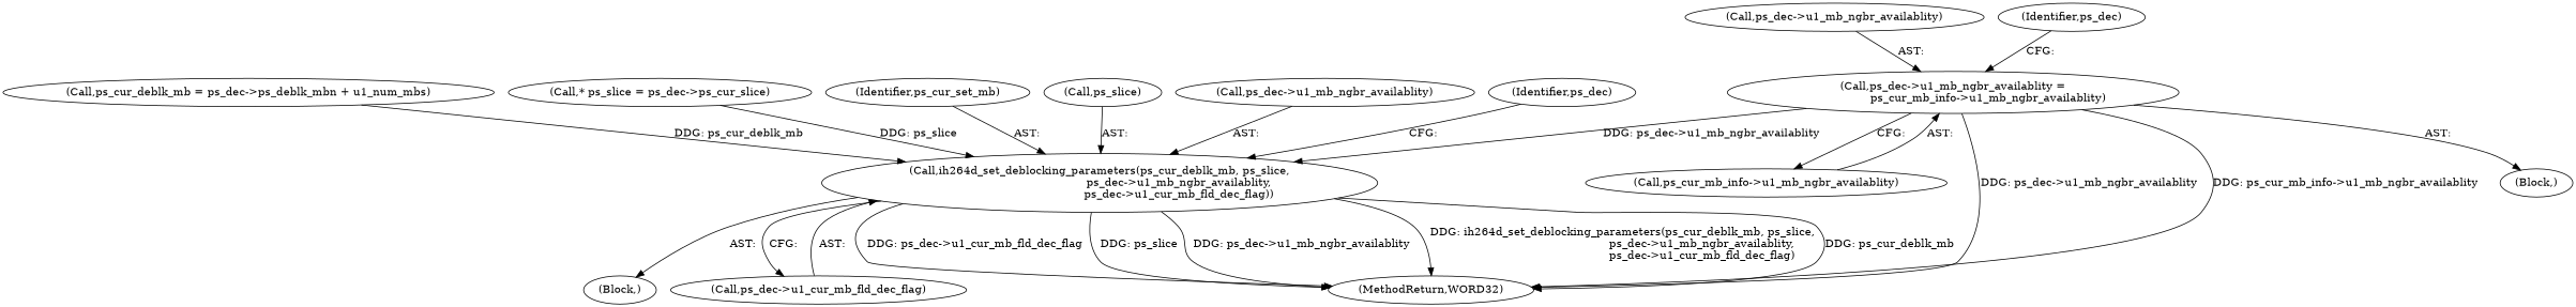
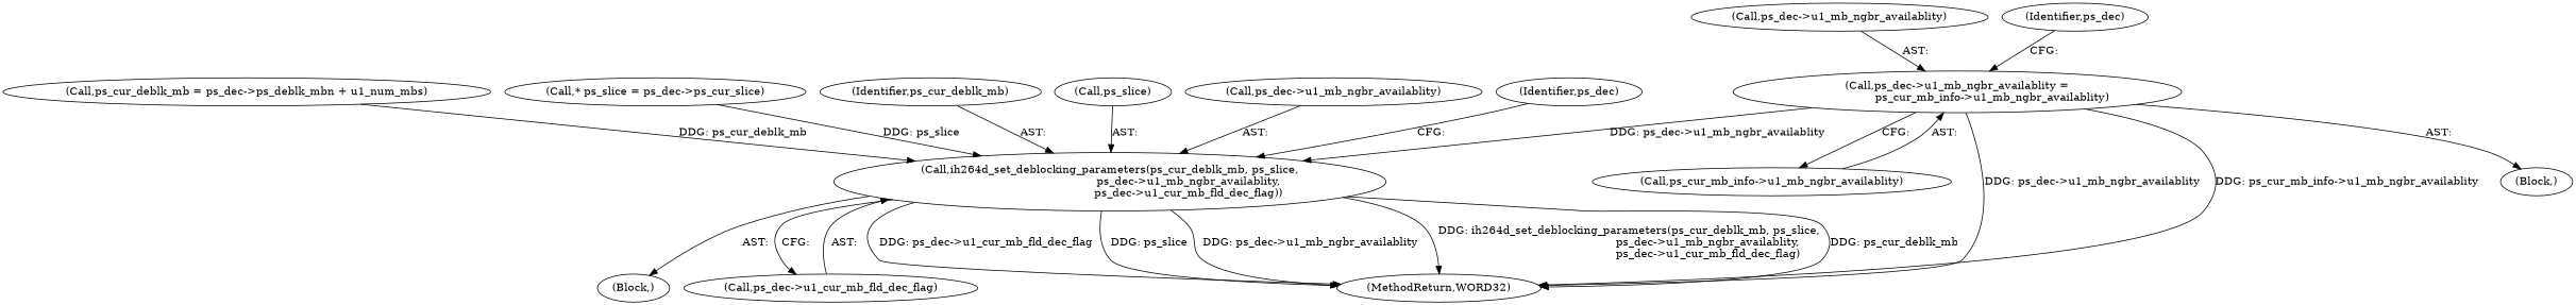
  digraph {
    n1 [label="(Call,ps_dec->u1_mb_ngbr_availablity =\n                    ps_cur_mb_info->u1_mb_ngbr_availablity)"]
    n2 [label="(Call,ih264d_set_deblocking_parameters(ps_cur_deblk_mb, ps_slice,\n                                             ps_dec->u1_mb_ngbr_availablity,\n                                             ps_dec->u1_cur_mb_fld_dec_flag))"]
    n3 [label="(Call,ps_cur_mb_info->u1_mb_ngbr_availablity)"]
    n4 [label="(MethodReturn,WORD32)"]
    n5 [label="(Block,)"]
    n6 [label="(Block,)"]
    n7 [label="(Call,ps_dec->u1_cur_mb_fld_dec_flag)"]
    n8 [label="(Call,ps_cur_deblk_mb = ps_dec->ps_deblk_mbn + u1_num_mbs)"]
    n9 [label="(Call,* ps_slice = ps_dec->ps_cur_slice)"]
-   n10 [label="(Identifier,ps_cur_set_mb)"]
+   n10 [label="(Identifier,ps_cur_deblk_mb)"]
    n11 [label="(Call,ps_slice)"]
    n12 [label="(Call,ps_dec->u1_mb_ngbr_availablity)"]
    n13 [label="(Call,ps_dec->u1_mb_ngbr_availablity)"]
    n14 [label="(Identifier,ps_dec)"]
    n15 [label="(Identifier,ps_dec)"]
    n1 -> n2 [label="DDG: ps_dec->u1_mb_ngbr_availablity"]
    n1 -> n3 [label="CFG: "]
    n1 -> n4 [label="DDG: ps_dec->u1_mb_ngbr_availablity"]
    n1 -> n4 [label="DDG: ps_cur_mb_info->u1_mb_ngbr_availablity"]
    n1 -> n5 [label="AST: "]
    n2 -> n4 [label="DDG: ih264d_set_deblocking_parameters(ps_cur_deblk_mb, ps_slice,\n                                             ps_dec->u1_mb_ngbr_availablity,\n                                             ps_dec->u1_cur_mb_fld_dec_flag)"]
    n2 -> n4 [label="DDG: ps_cur_deblk_mb"]
    n2 -> n4 [label="DDG: ps_dec->u1_cur_mb_fld_dec_flag"]
    n2 -> n4 [label="DDG: ps_slice"]
    n2 -> n4 [label="DDG: ps_dec->u1_mb_ngbr_availablity"]
    n2 -> n6 [label="AST: "]
    n2 -> n7 [label="CFG: "]
    n3 -> n1 [label="AST: "]
    n7 -> n2 [label="AST: "]
    n8 -> n2 [label="DDG: ps_cur_deblk_mb"]
    n9 -> n2 [label="DDG: ps_slice"]
    n10 -> n2 [label="AST: "]
    n11 -> n2 [label="AST: "]
    n12 -> n2 [label="AST: "]
    n13 -> n1 [label="AST: "]
    n14 -> n1 [label="CFG: "]
    n15 -> n2 [label="CFG: "]
  }
